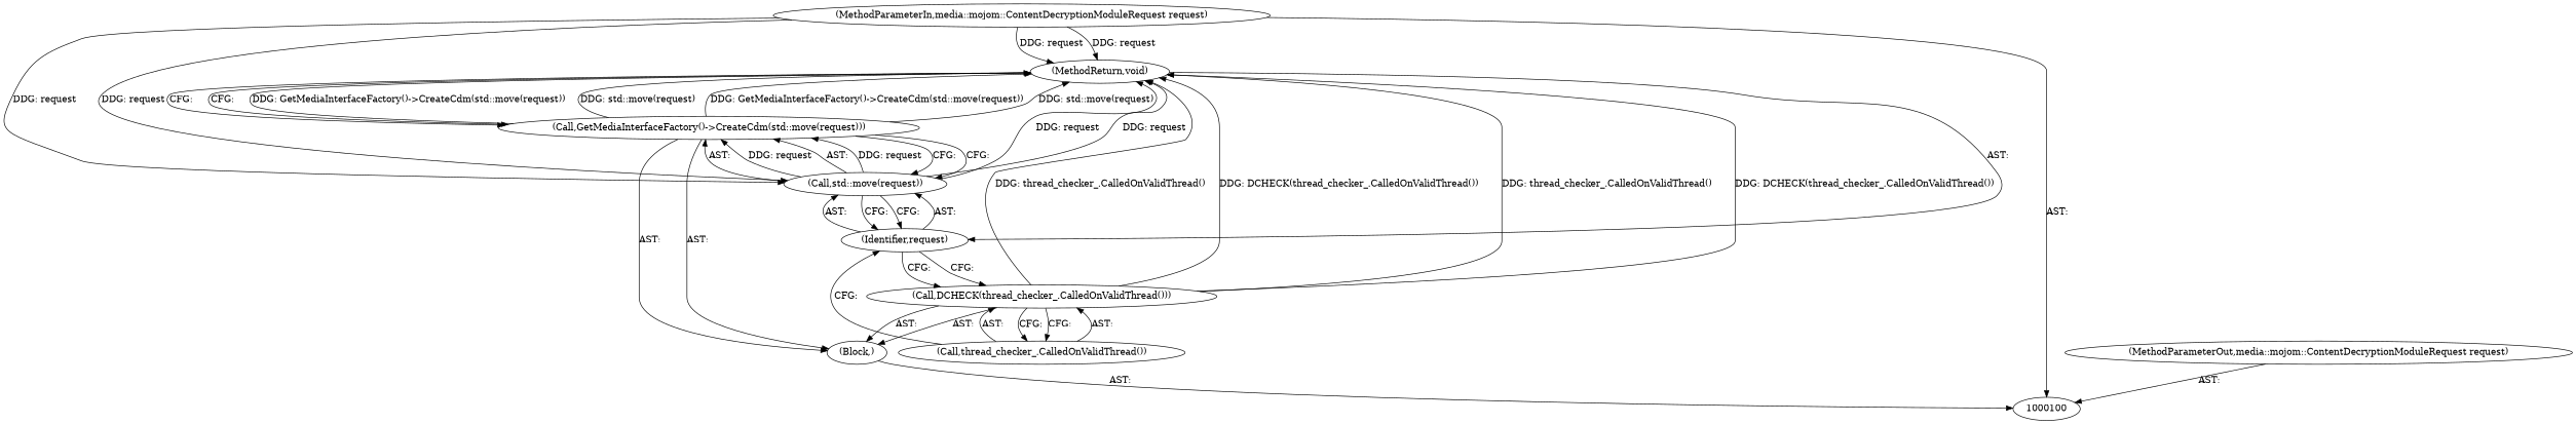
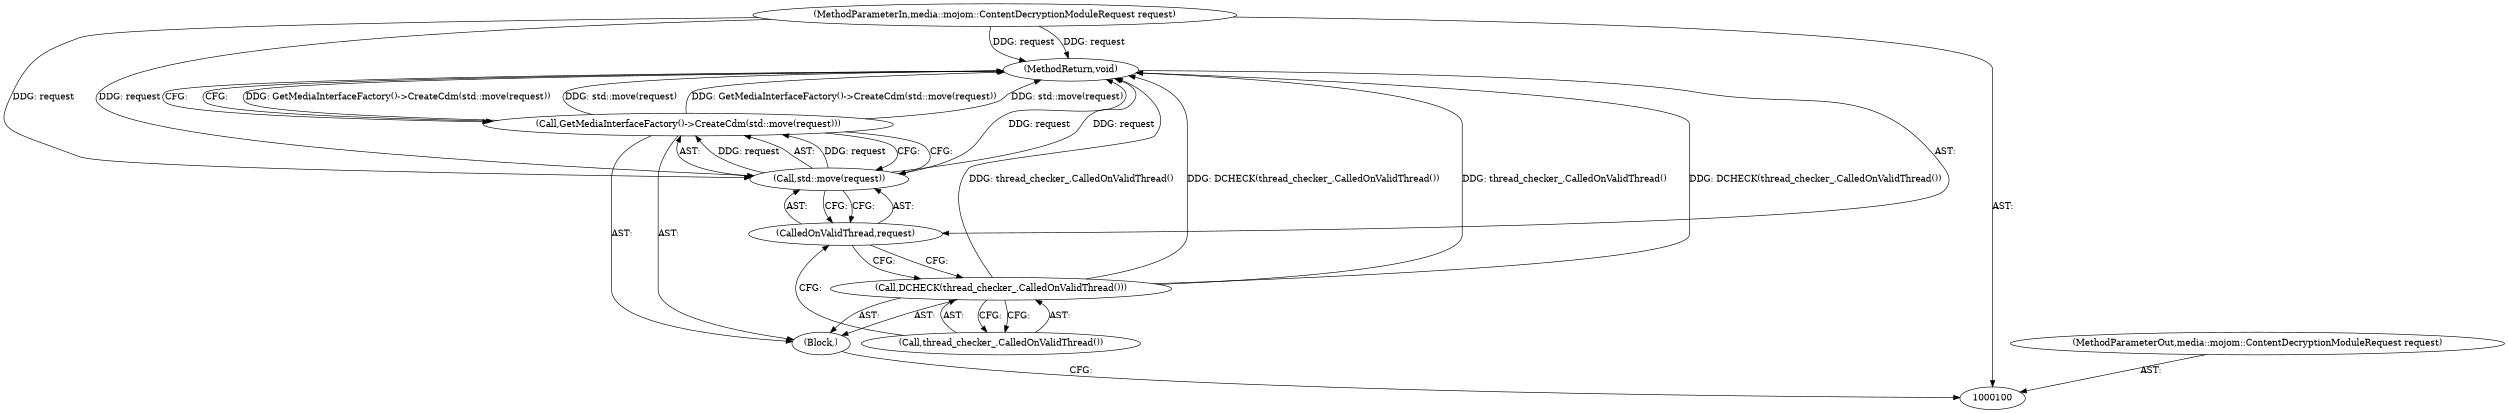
  digraph {
    n1 [label="(MethodReturn,void)"]
    n2 [label="(Call,GetMediaInterfaceFactory()->CreateCdm(std::move(request)))"]
-   n3 [label="(Identifier,request)"]
+   n3 [label="(CalledOnValidThread,request)"]
    n4 [label="(Call,std::move(request))"]
    n5 [label="(Block,)"]
    n6 [label="(MethodParameterIn,media::mojom::ContentDecryptionModuleRequest request)"]
    1000100
    n8 [label="(MethodParameterOut,media::mojom::ContentDecryptionModuleRequest request)"]
    n9 [label="(Call,thread_checker_.CalledOnValidThread())"]
    n10 [label="(Call,DCHECK(thread_checker_.CalledOnValidThread()))"]
    n1 -> n2 [label="CFG: "]
    n1 -> n2 [label="CFG: "]
    n1 -> n3 [label="AST: "]
    n2 -> n1 [label="DDG: GetMediaInterfaceFactory()->CreateCdm(std::move(request))"]
    n2 -> n1 [label="DDG: std::move(request)"]
    n2 -> n1 [label="DDG: GetMediaInterfaceFactory()->CreateCdm(std::move(request))"]
    n2 -> n1 [label="DDG: std::move(request)"]
    n2 -> n4 [label="CFG: "]
    n2 -> n4 [label="CFG: "]
    n2 -> n5 [label="AST: "]
    n2 -> n5 [label="AST: "]
    n3 -> n4 [label="AST: "]
    n3 -> n4 [label="AST: "]
    n3 -> n10 [label="CFG: "]
    n3 -> n10 [label="CFG: "]
    n4 -> n1 [label="DDG: request"]
    n4 -> n1 [label="DDG: request"]
    n4 -> n2 [label="AST: "]
    n4 -> n2 [label="DDG: request"]
    n4 -> n2 [label="AST: "]
    n4 -> n2 [label="DDG: request"]
    n4 -> n3 [label="CFG: "]
    n4 -> n3 [label="CFG: "]
-   n5 -> 1000100 [label="AST: "]
+   n5 -> 1000100 [label="CFG: "]
    n6 -> n1 [label="DDG: request"]
    n6 -> n1 [label="DDG: request"]
    n6 -> n4 [label="DDG: request"]
    n6 -> n4 [label="DDG: request"]
    n6 -> 1000100 [label="AST: "]
    n8 -> 1000100 [label="AST: "]
    n9 -> n3 [label="CFG: "]
    n9 -> n10 [label="AST: "]
    n9 -> n10 [label="AST: "]
    n10 -> n1 [label="DDG: thread_checker_.CalledOnValidThread()"]
    n10 -> n1 [label="DDG: DCHECK(thread_checker_.CalledOnValidThread())"]
    n10 -> n1 [label="DDG: thread_checker_.CalledOnValidThread()"]
    n10 -> n1 [label="DDG: DCHECK(thread_checker_.CalledOnValidThread())"]
    n10 -> n5 [label="AST: "]
    n10 -> n5 [label="AST: "]
    n10 -> n9 [label="CFG: "]
    n10 -> n9 [label="CFG: "]
  }
